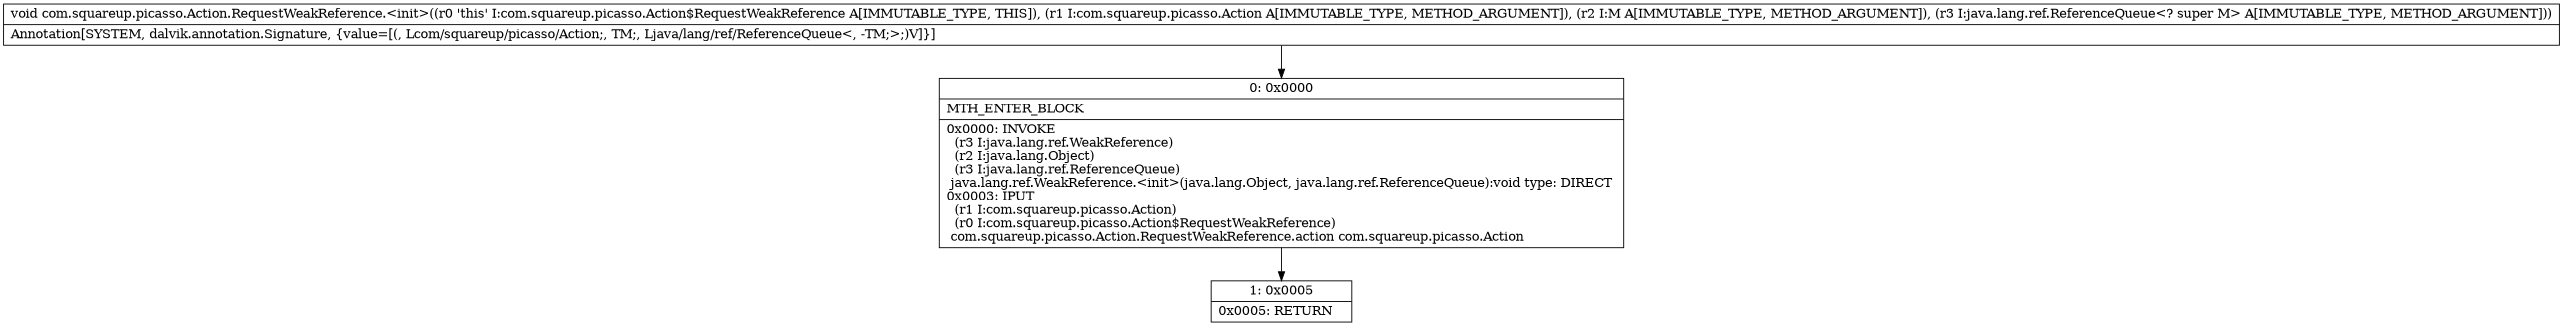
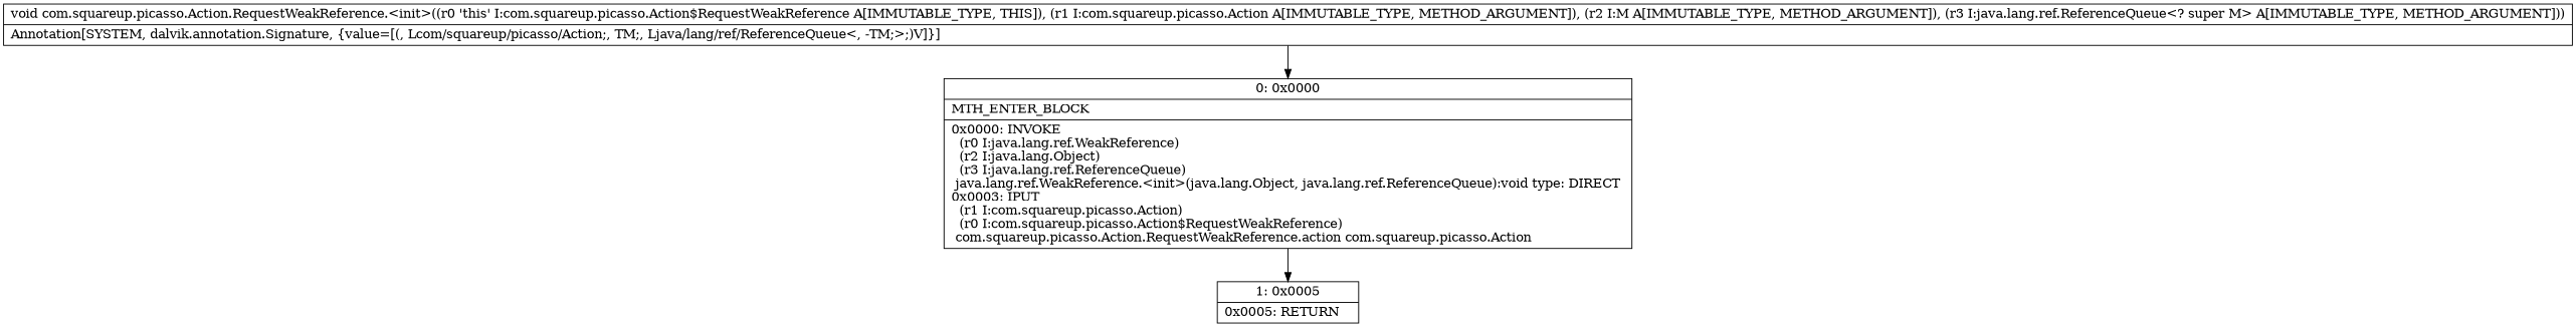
  digraph {
    node [shape=record]
-   n1 [label="{0\:\ 0x0000|MTH_ENTER_BLOCK\l|0x0000: INVOKE  \l  (r3 I:java.lang.ref.WeakReference)\l  (r2 I:java.lang.Object)\l  (r3 I:java.lang.ref.ReferenceQueue)\l java.lang.ref.WeakReference.\<init\>(java.lang.Object, java.lang.ref.ReferenceQueue):void type: DIRECT \l0x0003: IPUT  \l  (r1 I:com.squareup.picasso.Action)\l  (r0 I:com.squareup.picasso.Action$RequestWeakReference)\l com.squareup.picasso.Action.RequestWeakReference.action com.squareup.picasso.Action \l}"]
+   n1 [label="{0\:\ 0x0000|MTH_ENTER_BLOCK\l|0x0000: INVOKE  \l  (r0 I:java.lang.ref.WeakReference)\l  (r2 I:java.lang.Object)\l  (r3 I:java.lang.ref.ReferenceQueue)\l java.lang.ref.WeakReference.\<init\>(java.lang.Object, java.lang.ref.ReferenceQueue):void type: DIRECT \l0x0003: IPUT  \l  (r1 I:com.squareup.picasso.Action)\l  (r0 I:com.squareup.picasso.Action$RequestWeakReference)\l com.squareup.picasso.Action.RequestWeakReference.action com.squareup.picasso.Action \l}"]
    n2 [label="{1\:\ 0x0005|0x0005: RETURN   \l}"]
    n3 [label="{void com.squareup.picasso.Action.RequestWeakReference.\<init\>((r0 'this' I:com.squareup.picasso.Action$RequestWeakReference A[IMMUTABLE_TYPE, THIS]), (r1 I:com.squareup.picasso.Action A[IMMUTABLE_TYPE, METHOD_ARGUMENT]), (r2 I:M A[IMMUTABLE_TYPE, METHOD_ARGUMENT]), (r3 I:java.lang.ref.ReferenceQueue\<? super M\> A[IMMUTABLE_TYPE, METHOD_ARGUMENT]))  | Annotation[SYSTEM, dalvik.annotation.Signature, \{value=[(, Lcom\/squareup\/picasso\/Action;, TM;, Ljava\/lang\/ref\/ReferenceQueue\<, \-TM;\>;)V]\}]\l}"]
    n1 -> n2
    n3 -> n1
  }
